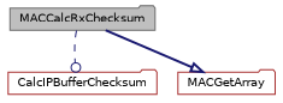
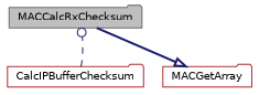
  digraph {
    rankdir=TB
    node [color=brown fillcolor=white fontname=Helvetica fontsize=10 shape=folder style=filled]
    edge [color=midnightblue fontname=Helvetica fontsize=10 labelfontname=Helvetica labelfontsize=10]
    n1 [color=gray40 fillcolor=grey75 fontcolor=black height=0.2 label=MACCalcRxChecksum width=0.4]
    n2 [height=0.2 label=CalcIPBufferChecksum width=0.4]
    n3 [height=0.2 label=MACGetArray width=0.4]
-   n1 -> n2 [arrowhead=odot style=dashed]
+   n2 -> n1 [arrowhead=odot style=dashed]
    n1 -> n3 [arrowhead=onormal style=bold]
  }
